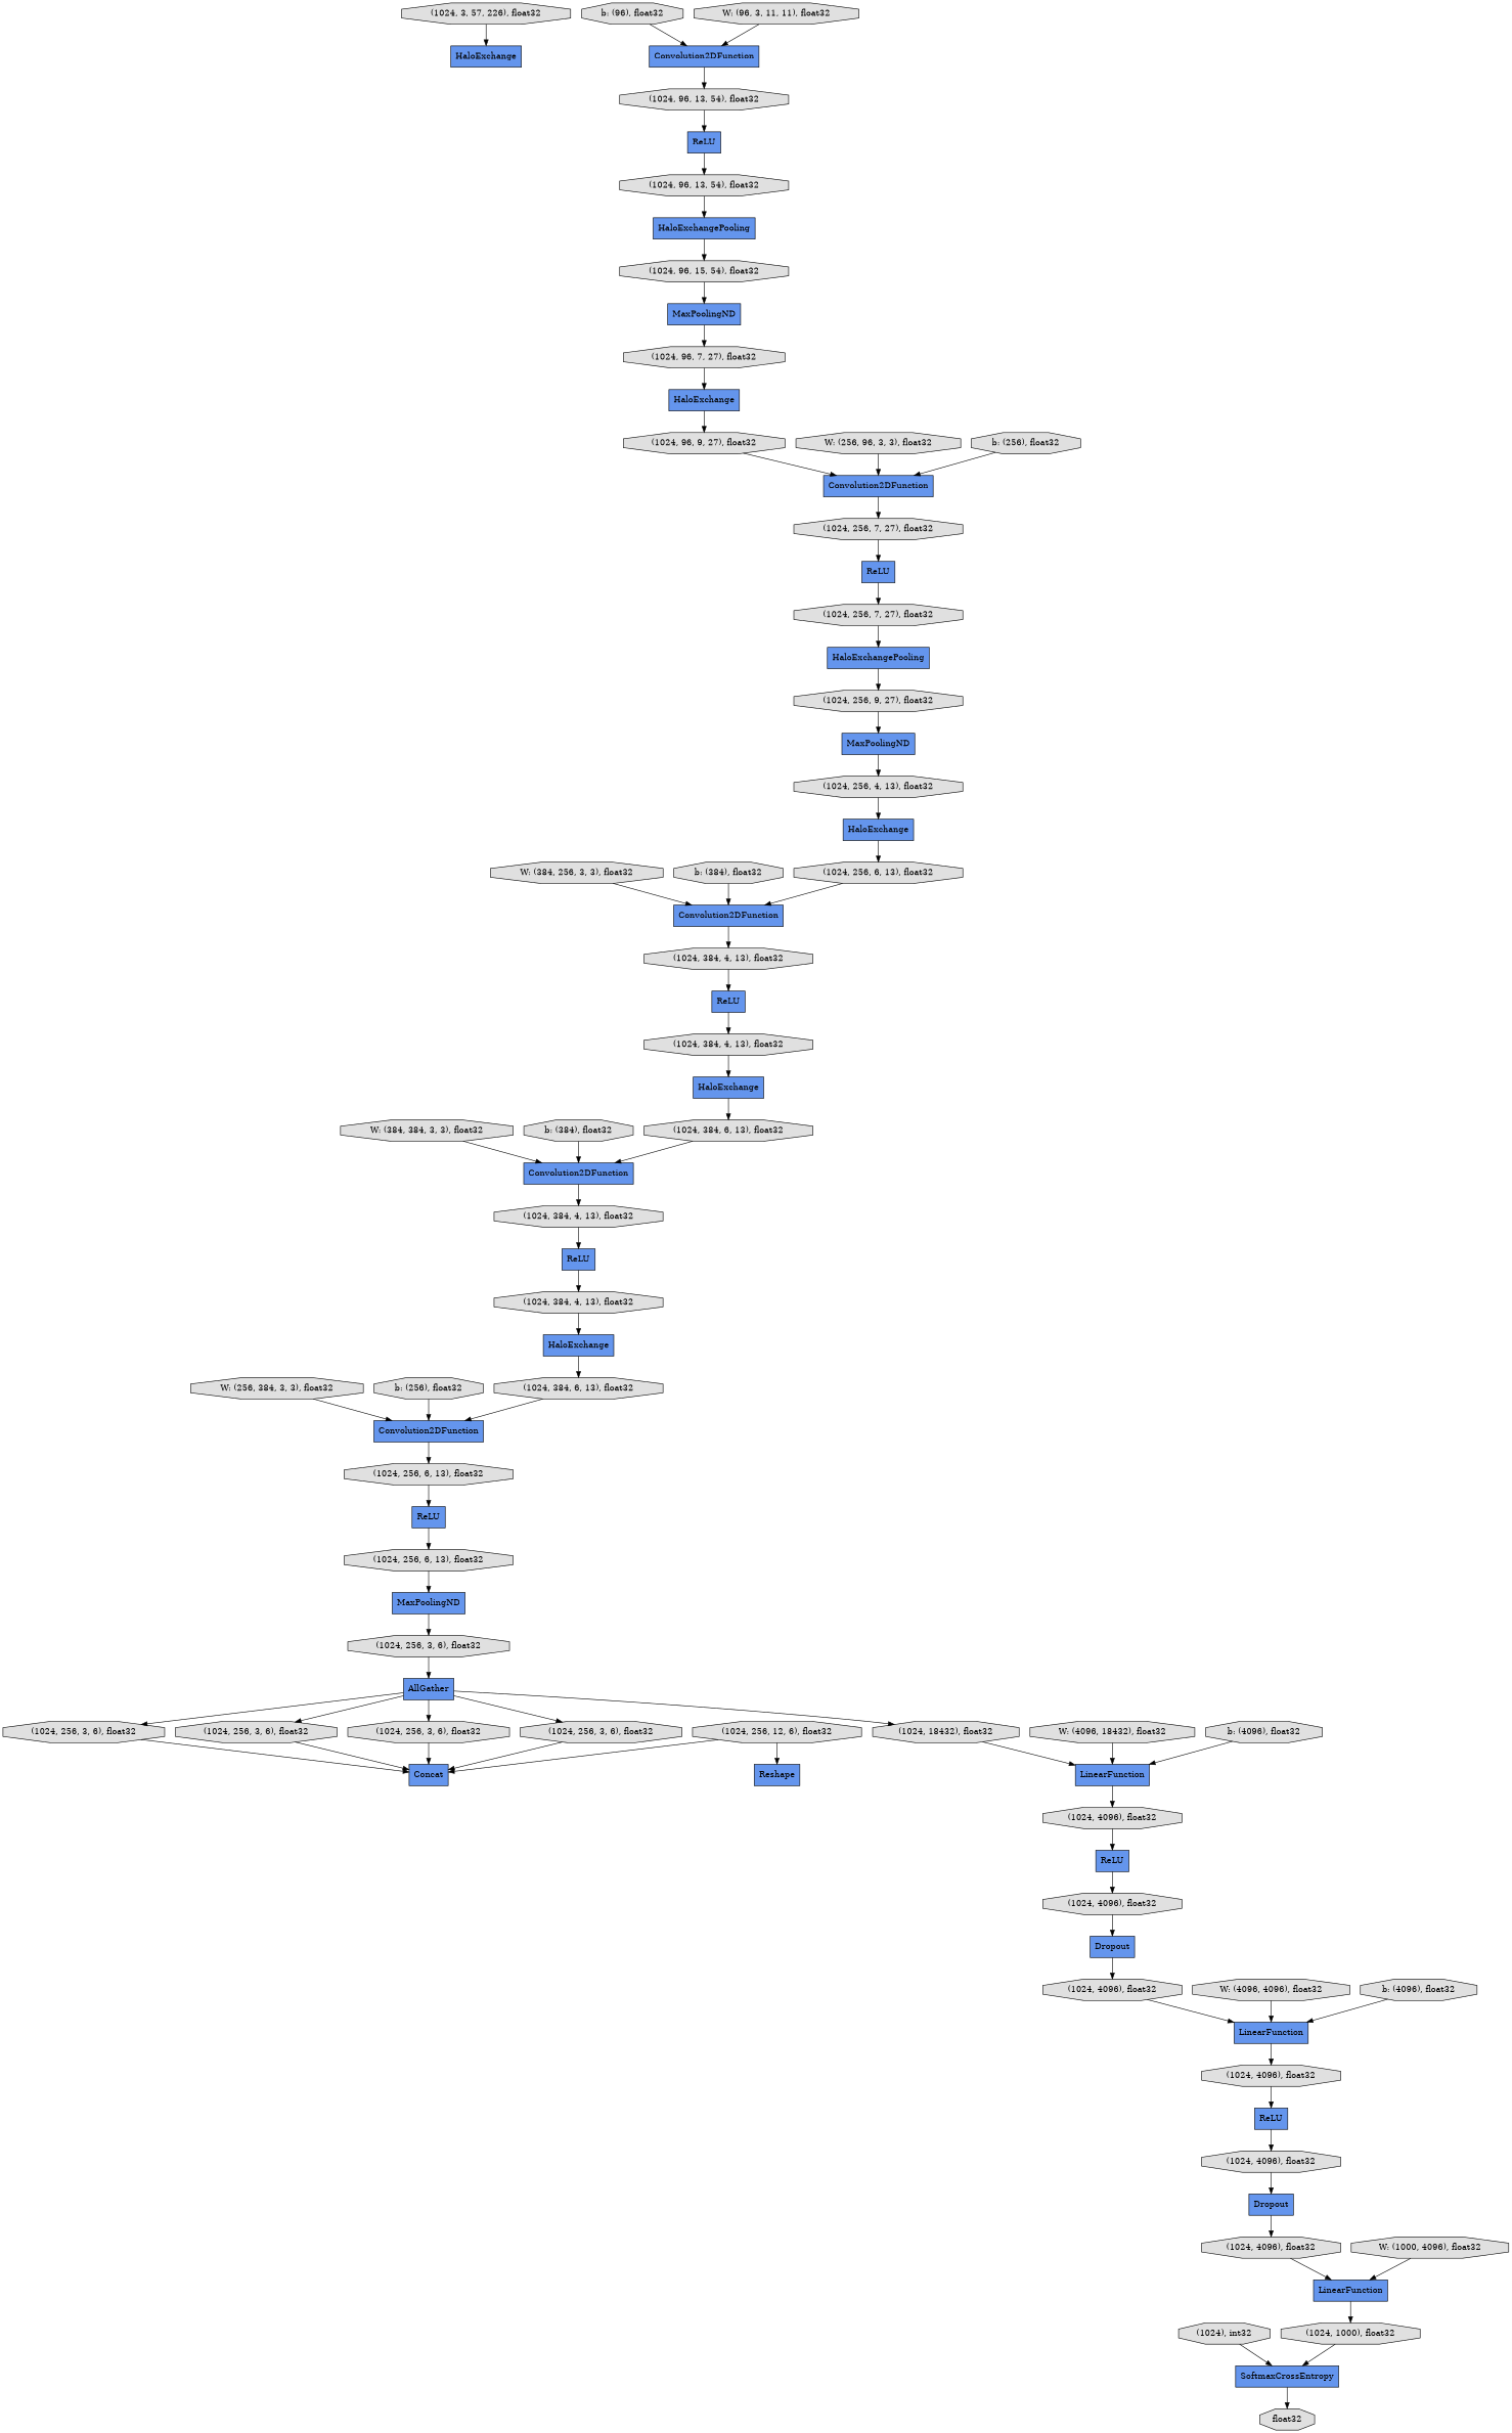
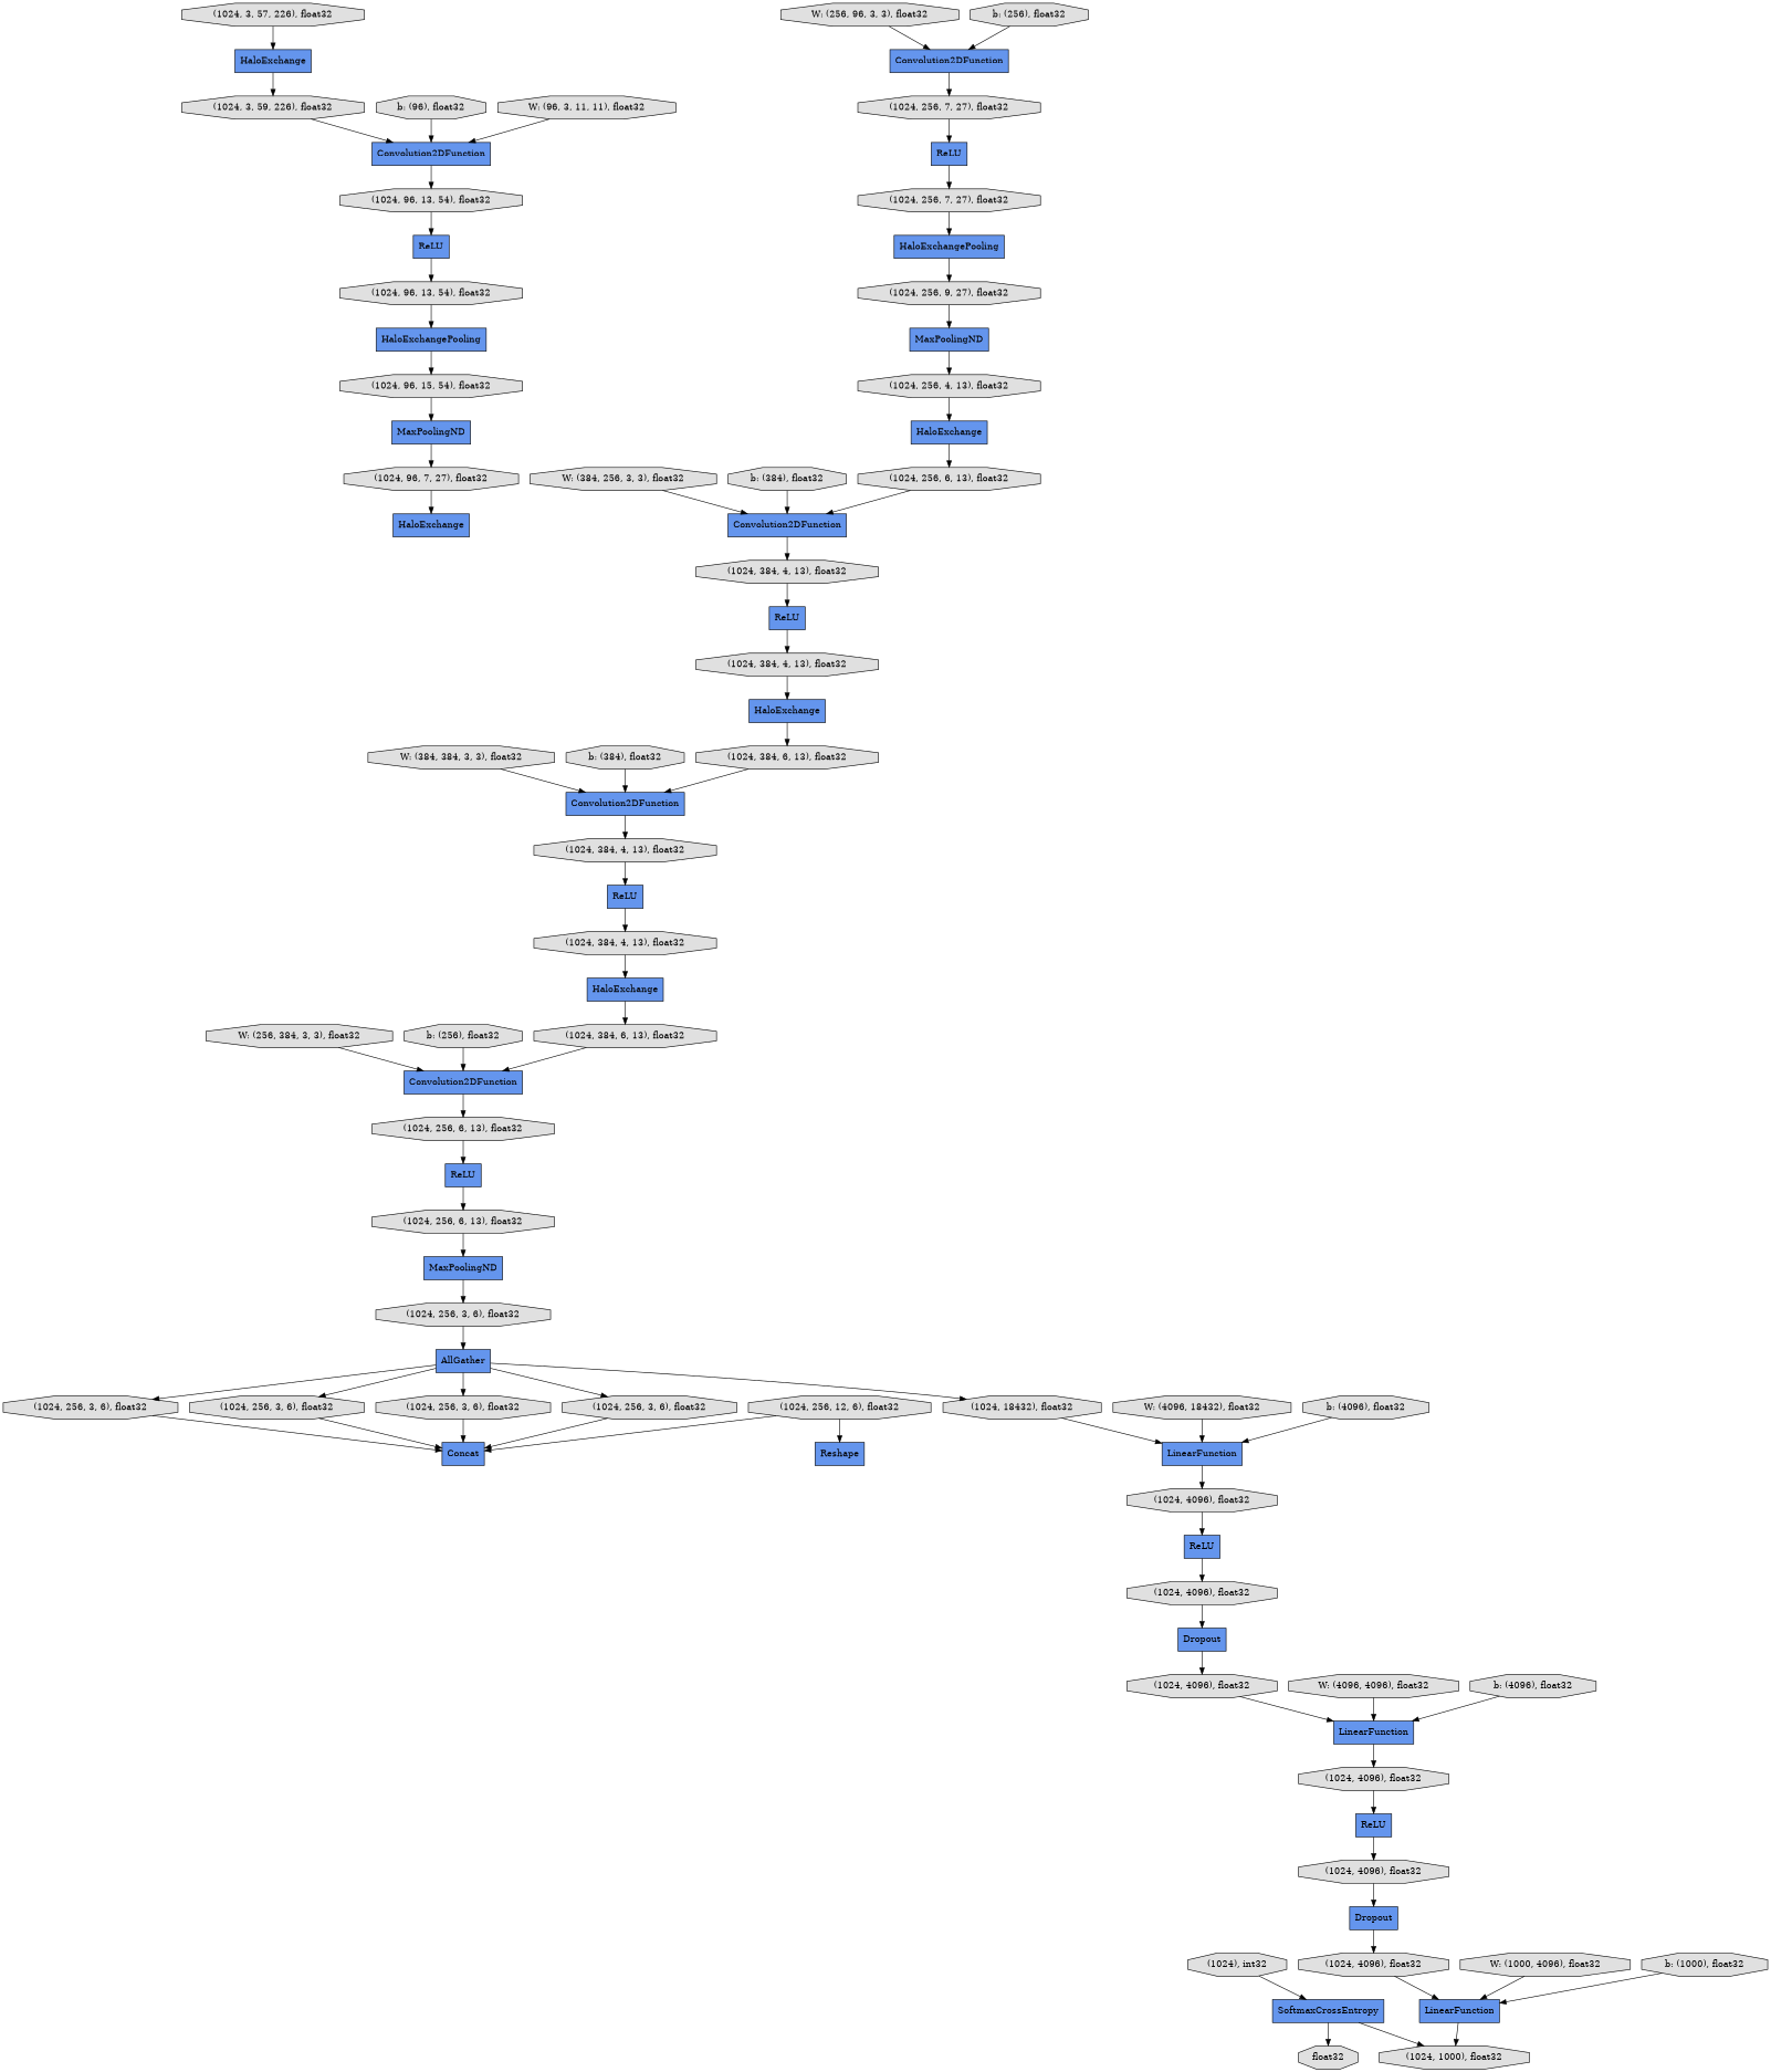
  digraph {
    rankdir=TB
    node [fillcolor="#E0E0E0" shape=octagon style=filled]
    n1 [label="(1024, 3, 57, 226), float32"]
    n2 [fillcolor="#6495ED" label=HaloExchange shape=record]
+   n3 [label="(1024, 3, 59, 226), float32"]
    n4 [label="(1024, 1000), float32"]
    n5 [fillcolor="#6495ED" label=SoftmaxCrossEntropy shape=record]
    n6 [label=float32]
    n7 [label="(1024, 4096), float32"]
    n8 [fillcolor="#6495ED" label=LinearFunction shape=record]
    n9 [label="(1024, 4096), float32"]
    n10 [fillcolor="#6495ED" label=ReLU shape=record]
    n11 [label="(1024, 4096), float32"]
    n12 [fillcolor="#6495ED" label=Dropout shape=record]
    n13 [fillcolor="#6495ED" label=LinearFunction shape=record]
    n14 [label="(1024, 4096), float32"]
    n15 [label="W: (384, 384, 3, 3), float32"]
    n16 [fillcolor="#6495ED" label=Convolution2DFunction shape=record]
    n17 [label="(1024, 384, 4, 13), float32"]
    n18 [fillcolor="#6495ED" label=ReLU shape=record]
    n19 [label="(1024, 96, 13, 54), float32"]
    n20 [fillcolor="#6495ED" label=HaloExchangePooling shape=record]
    n21 [label="(1024, 4096), float32"]
    n22 [fillcolor="#6495ED" label=Dropout shape=record]
    n23 [label="(1024, 4096), float32"]
    n24 [fillcolor="#6495ED" label=HaloExchangePooling shape=record]
    n25 [label="(1024, 256, 9, 27), float32"]
    n26 [fillcolor="#6495ED" label=MaxPoolingND shape=record]
    n27 [fillcolor="#6495ED" label=Concat shape=record]
    n28 [label="(1024, 256, 12, 6), float32"]
    n29 [fillcolor="#6495ED" label=Reshape shape=record]
    n30 [label="b: (384), float32"]
    n31 [label="(1024, 256, 3, 6), float32"]
    n32 [fillcolor="#6495ED" label=LinearFunction shape=record]
    n33 [label="(1024, 256, 3, 6), float32"]
    n34 [fillcolor="#6495ED" label=AllGather shape=record]
    n35 [label="(1024, 256, 3, 6), float32"]
    n36 [label="(1024, 256, 3, 6), float32"]
    n37 [label="(1024, 18432), float32"]
    n38 [label="(1024, 256, 3, 6), float32"]
    n39 [label="W: (256, 384, 3, 3), float32"]
    n40 [fillcolor="#6495ED" label=Convolution2DFunction shape=record]
    n41 [label="(1024, 256, 6, 13), float32"]
    n42 [label="(1024), int32"]
    n43 [label="(1024, 96, 15, 54), float32"]
    n44 [fillcolor="#6495ED" label=MaxPoolingND shape=record]
    n45 [fillcolor="#6495ED" label=Convolution2DFunction shape=record]
    n46 [label="(1024, 96, 13, 54), float32"]
    n47 [label="b: (256), float32"]
    n48 [fillcolor="#6495ED" label=HaloExchange shape=record]
-   n49 [label="(1024, 96, 9, 27), float32"]
    n50 [fillcolor="#6495ED" label=Convolution2DFunction shape=record]
    n51 [fillcolor="#6495ED" label=ReLU shape=record]
    n52 [label="W: (4096, 18432), float32"]
    n53 [label="(1024, 256, 4, 13), float32"]
    n54 [fillcolor="#6495ED" label=HaloExchange shape=record]
    n55 [fillcolor="#6495ED" label=ReLU shape=record]
    n56 [label="(1024, 384, 4, 13), float32"]
    n57 [fillcolor="#6495ED" label=HaloExchange shape=record]
    n58 [label="b: (4096), float32"]
    n59 [label="W: (4096, 4096), float32"]
    n60 [label="(1024, 96, 7, 27), float32"]
    n61 [label="(1024, 384, 6, 13), float32"]
    n62 [label="(1024, 256, 7, 27), float32"]
    n63 [label="b: (96), float32"]
    n64 [label="b: (4096), float32"]
    n65 [fillcolor="#6495ED" label=ReLU shape=record]
    n66 [label="(1024, 256, 7, 27), float32"]
    n67 [label="W: (1000, 4096), float32"]
    n68 [label="W: (256, 96, 3, 3), float32"]
+   n69 [label="b: (1000), float32"]
    n70 [label="b: (256), float32"]
    n71 [label="(1024, 256, 6, 13), float32"]
    n72 [fillcolor="#6495ED" label=MaxPoolingND shape=record]
    n73 [label="W: (384, 256, 3, 3), float32"]
    n74 [fillcolor="#6495ED" label=Convolution2DFunction shape=record]
    n75 [label="(1024, 384, 4, 13), float32"]
    n76 [label="b: (384), float32"]
    n77 [fillcolor="#6495ED" label=ReLU shape=record]
    n78 [label="(1024, 384, 4, 13), float32"]
    n79 [fillcolor="#6495ED" label=HaloExchange shape=record]
    n80 [label="(1024, 384, 6, 13), float32"]
    n81 [label="(1024, 256, 6, 13), float32"]
    n82 [label="W: (96, 3, 11, 11), float32"]
    n83 [fillcolor="#6495ED" label=ReLU shape=record]
    n1 -> n2
-   n4 -> n5
+   n2 -> n3
+   n3 -> n45
+   n5 -> n4
    n5 -> n6
    n7 -> n8
    n8 -> n9
    n9 -> n51
    n10 -> n11
    n11 -> n12
    n12 -> n7
    n13 -> n14
    n14 -> n10
    n15 -> n16
    n16 -> n17
    n17 -> n77
    n18 -> n19
    n19 -> n20
    n20 -> n43
    n21 -> n22
    n22 -> n23
    n23 -> n32
    n24 -> n25
    n25 -> n26
    n26 -> n53
    n28 -> n27
    n28 -> n29
    n30 -> n16
    n31 -> n27
    n32 -> n4
    n33 -> n34
    n34 -> n31
    n34 -> n35
    n34 -> n36
    n34 -> n37
    n34 -> n38
    n35 -> n27
    n36 -> n27
    n37 -> n13
    n38 -> n27
    n39 -> n40
    n40 -> n41
    n41 -> n83
    n42 -> n5
    n43 -> n44
    n44 -> n60
    n45 -> n46
    n46 -> n18
    n47 -> n40
-   n48 -> n49
-   n49 -> n50
    n50 -> n62
    n51 -> n21
    n52 -> n13
    n53 -> n54
    n54 -> n81
    n55 -> n56
    n56 -> n57
    n57 -> n61
    n58 -> n13
    n59 -> n8
    n60 -> n48
    n61 -> n16
    n62 -> n65
    n63 -> n45
    n64 -> n8
    n65 -> n66
    n66 -> n24
    n67 -> n32
    n68 -> n50
+   n69 -> n32
    n70 -> n50
    n71 -> n72
    n72 -> n33
    n73 -> n74
    n74 -> n75
    n75 -> n55
    n76 -> n74
    n77 -> n78
    n78 -> n79
    n79 -> n80
    n80 -> n40
    n81 -> n74
    n82 -> n45
    n83 -> n71
  }
